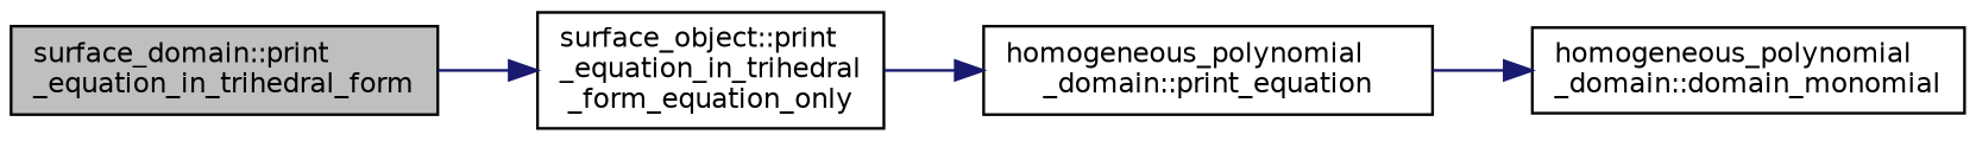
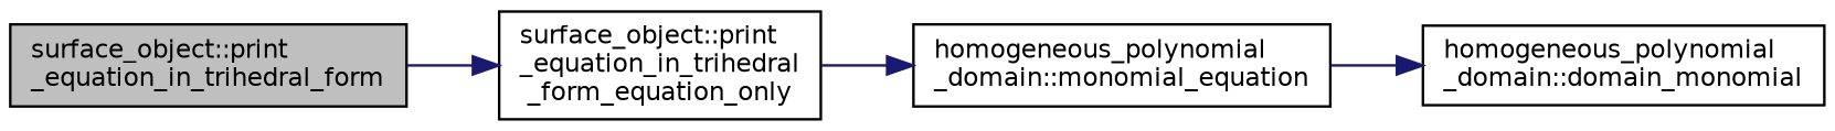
  digraph {
    rankdir=LR
    node [color=black fillcolor=white fontname=Helvetica fontsize=10 shape=record style=filled]
    edge [color=midnightblue fontname=Helvetica fontsize=10 labelfontname=Helvetica labelfontsize=10 style=solid]
-   n1 [fillcolor=grey75 fontcolor=black height=0.2 label="surface_domain::print\l_equation_in_trihedral_form" width=0.4]
+   n1 [fillcolor=grey75 fontcolor=black height=0.2 label="surface_object::print\l_equation_in_trihedral_form" width=0.4]
    n2 [height=0.2 label="surface_object::print\l_equation_in_trihedral\l_form_equation_only" width=0.4]
-   n3 [height=0.2 label="homogeneous_polynomial\l_domain::print_equation" width=0.4]
+   n3 [height=0.2 label="homogeneous_polynomial\l_domain::monomial_equation" width=0.4]
    n4 [height=0.2 label="homogeneous_polynomial\l_domain::domain_monomial" width=0.4]
    n1 -> n2
    n2 -> n3
    n3 -> n4
  }
